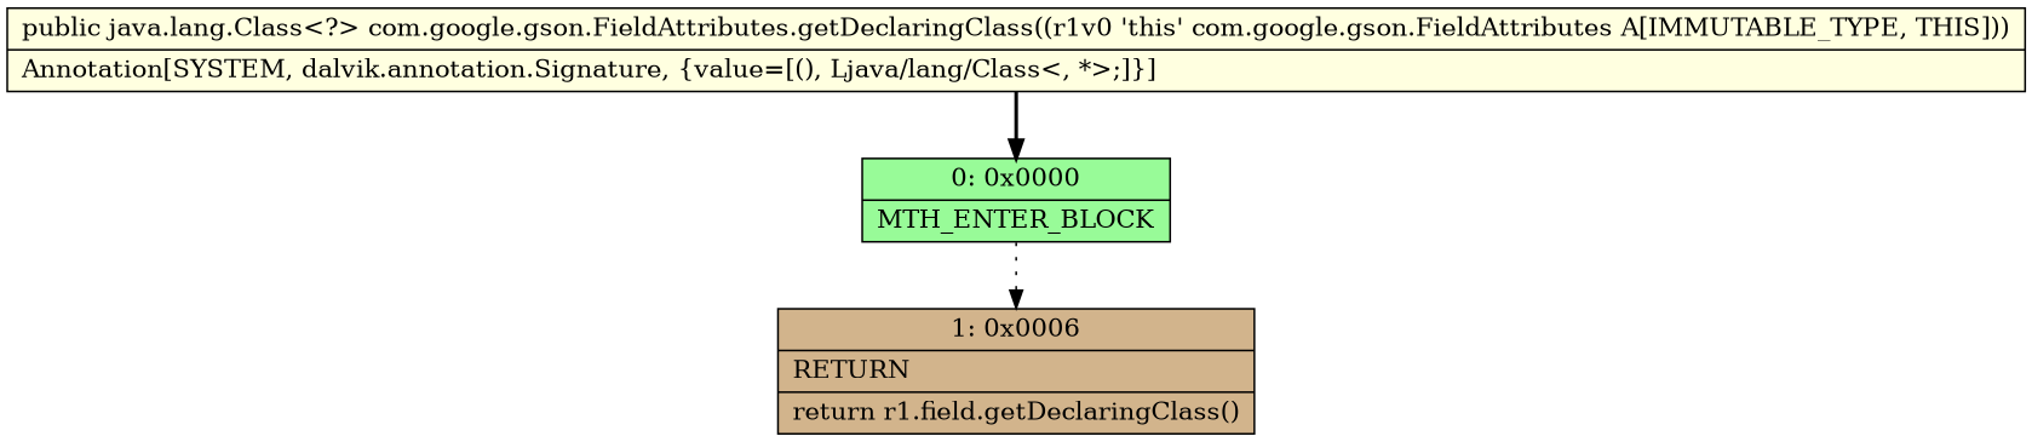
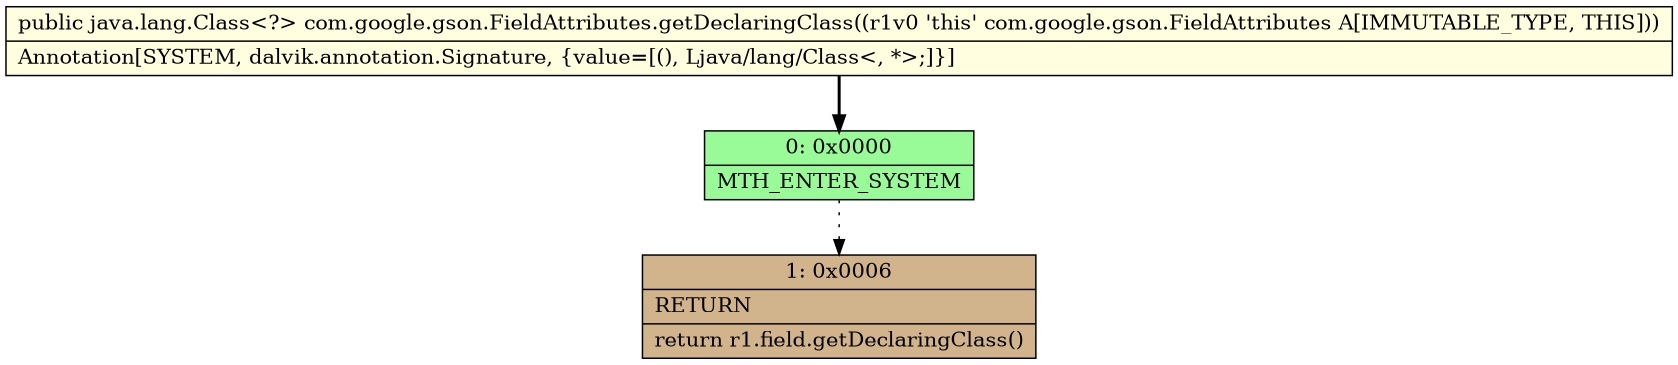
  digraph {
    node [shape=record style=filled]
-   n1 [label="{0\:\ 0x0000|MTH_ENTER_BLOCK\l}" fillcolor=palegreen]
+   n1 [label="{0\:\ 0x0000|MTH_ENTER_SYSTEM\l}" fillcolor=palegreen]
    n2 [label="{1\:\ 0x0006|RETURN\l|return r1.field.getDeclaringClass()\l}" fillcolor=tan]
    n3 [label="{public java.lang.Class\<?\> com.google.gson.FieldAttributes.getDeclaringClass((r1v0 'this' com.google.gson.FieldAttributes A[IMMUTABLE_TYPE, THIS]))  | Annotation[SYSTEM, dalvik.annotation.Signature, \{value=[(), Ljava\/lang\/Class\<, *\>;]\}]\l}" fillcolor=lightyellow]
    n1 -> n2 [style=dotted]
    n3 -> n1 [style=bold]
  }
